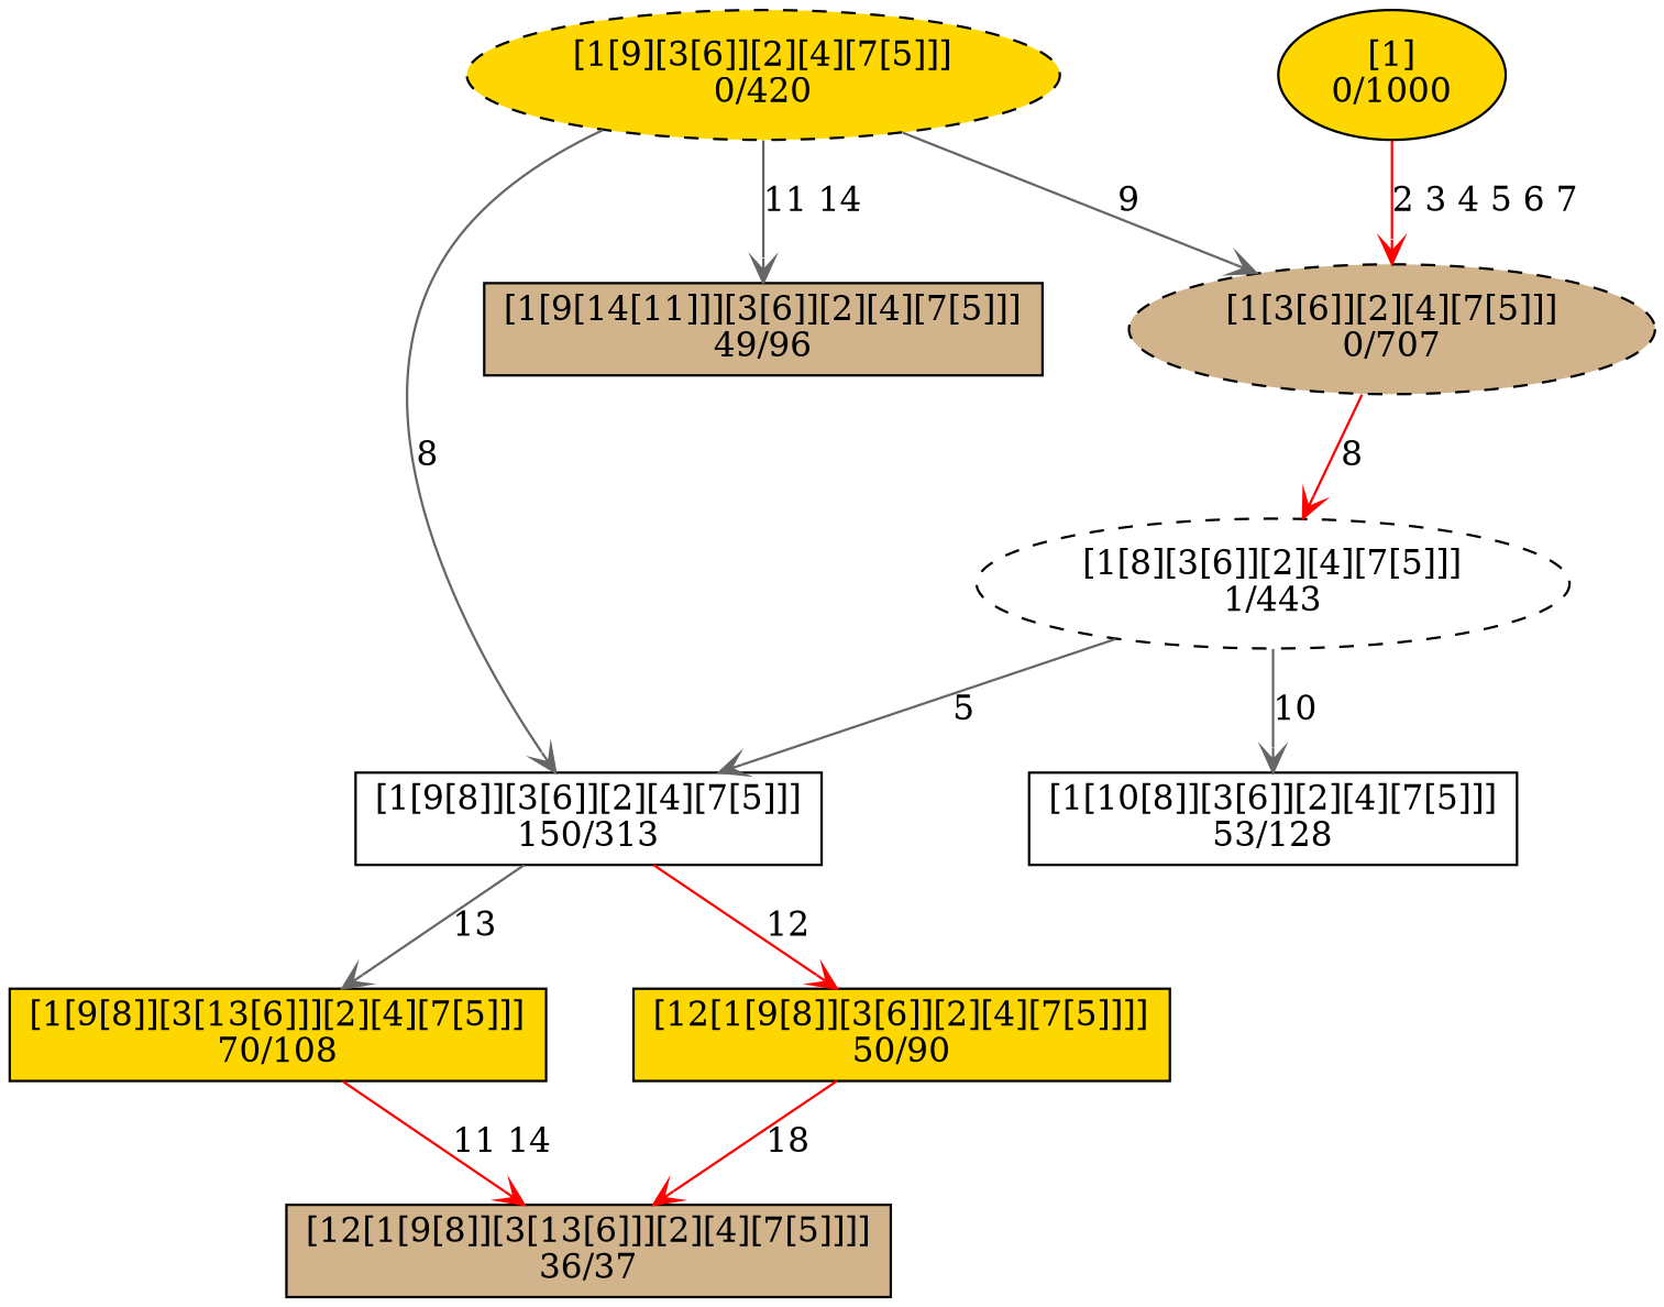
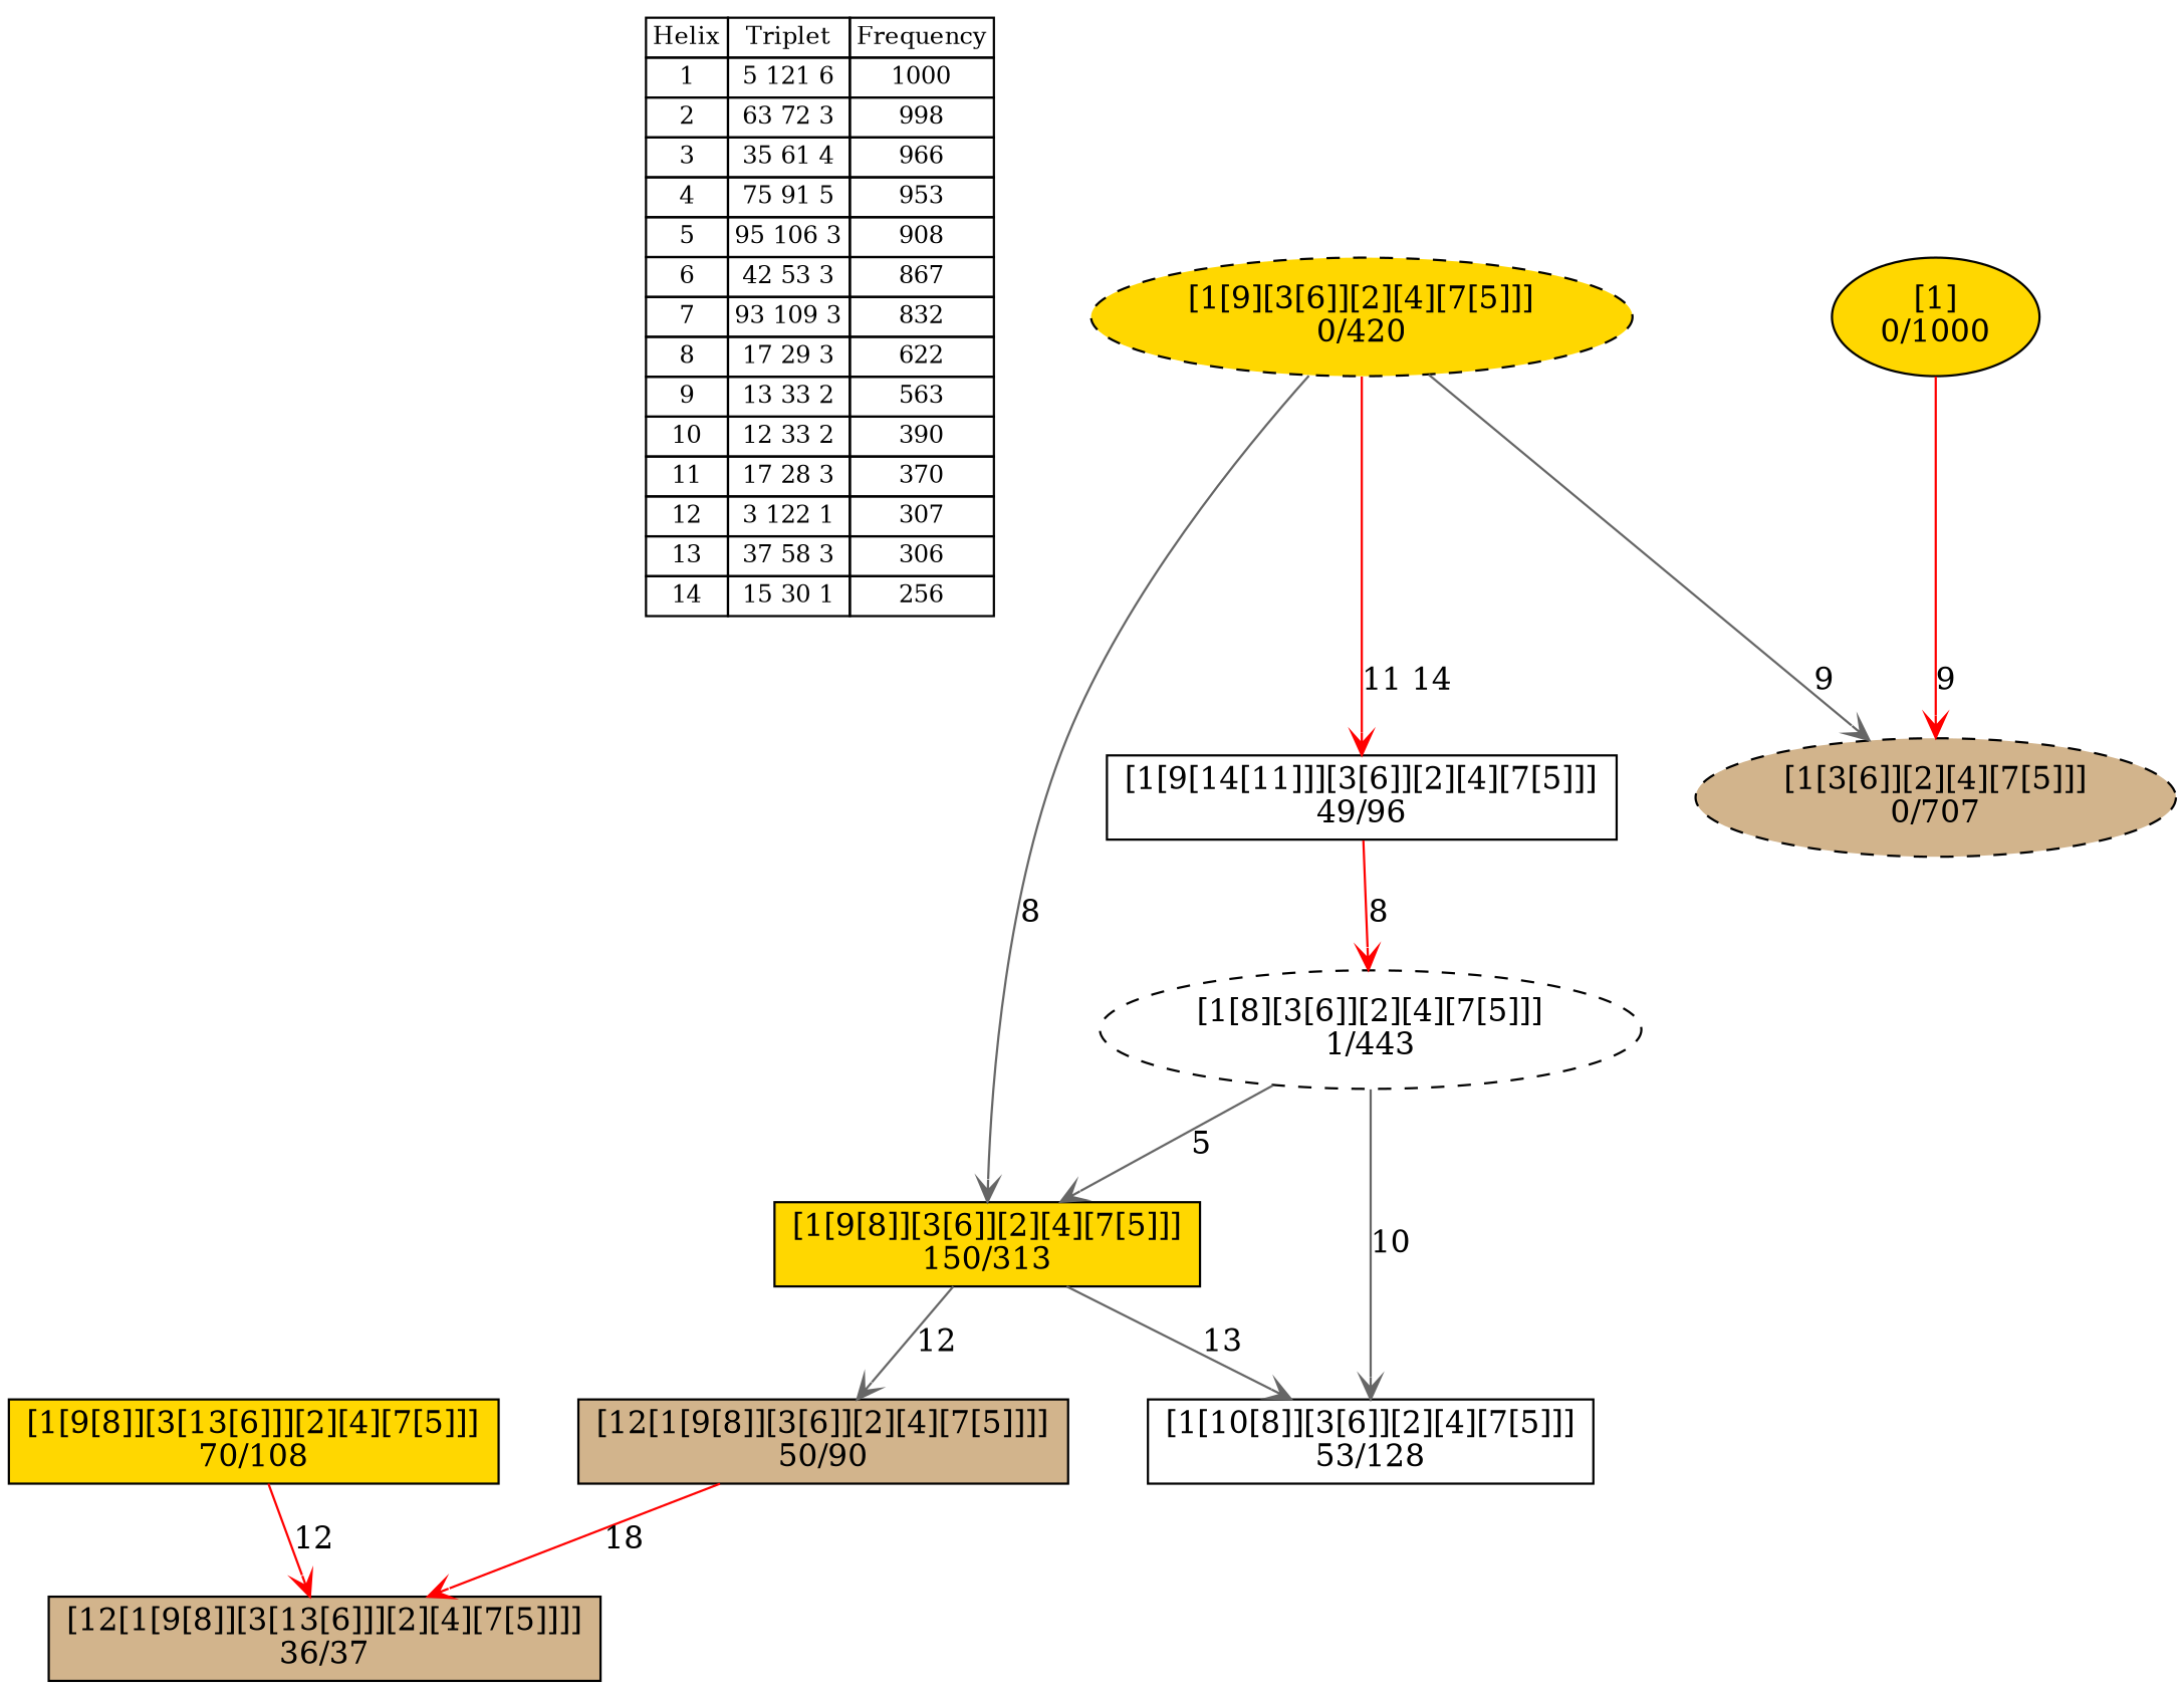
  digraph {
    nodesep=0.5
    node [shape=box fillcolor=gold style=filled]
    edge [arrowhead=vee color=red]
-   n2 [fillcolor=white label="[1[9[8]][3[6]][2][4][7[5]]]\n150/313"]
+   n1 [fontsize=11 label=< <table border="0" cellborder="1" cellspacing="0"><tr><td>Helix</td><td>Triplet</td><td>Frequency</td></tr> <tr><td>1</td><td>5 121 6</td><td>1000</td></tr> <tr><td>2</td><td>63 72 3</td><td>998</td></tr> <tr><td>3</td><td>35 61 4</td><td>966</td></tr> <tr><td>4</td><td>75 91 5</td><td>953</td></tr> <tr><td>5</td><td>95 106 3</td><td>908</td></tr> <tr><td>6</td><td>42 53 3</td><td>867</td></tr> <tr><td>7</td><td>93 109 3</td><td>832</td></tr> <tr><td>8</td><td>17 29 3</td><td>622</td></tr> <tr><td>9</td><td>13 33 2</td><td>563</td></tr> <tr><td>10</td><td>12 33 2</td><td>390</td></tr> <tr><td>11</td><td>17 28 3</td><td>370</td></tr> <tr><td>12</td><td>3 122 1</td><td>307</td></tr> <tr><td>13</td><td>37 58 3</td><td>306</td></tr> <tr><td>14</td><td>15 30 1</td><td>256</td></tr> </table>> shape=plaintext fillcolor="" style=""]
+   n2 [label="[1[9[8]][3[6]][2][4][7[5]]]\n150/313"]
    n3 [label="[1[9[8]][3[13[6]]][2][4][7[5]]]\n70/108"]
-   n4 [label="[12[1[9[8]][3[6]][2][4][7[5]]]]\n50/90"]
+   n4 [fillcolor=tan label="[12[1[9[8]][3[6]][2][4][7[5]]]]\n50/90"]
    n5 [fillcolor=tan label="[12[1[9[8]][3[13[6]]][2][4][7[5]]]]\n36/37"]
    n6 [fillcolor=white label="[1[10[8]][3[6]][2][4][7[5]]]\n53/128"]
-   n7 [fillcolor=tan label="[1[9[14[11]]][3[6]][2][4][7[5]]]\n49/96"]
+   n7 [fillcolor=white label="[1[9[14[11]]][3[6]][2][4][7[5]]]\n49/96"]
    n8 [fillcolor=white label="[1[8][3[6]][2][4][7[5]]]\n1/443" style="dashed,filled" shape=""]
    n9 [label="[1[9][3[6]][2][4][7[5]]]\n0/420" style="dashed,filled" shape=""]
    n10 [fillcolor=tan label="[1[3[6]][2][4][7[5]]]\n0/707" style="dashed,filled" shape=""]
    n11 [label="[1]\n0/1000" shape=""]
-   n2 -> n3 [color=gray40 label="13 "]
-   n2 -> n4 [label="12 "]
-   n3 -> n5 [label="11 14 "]
+   n2 -> n6 [color=gray40 label="13 "]
+   n2 -> n4 [color=gray40 label="12 "]
+   n3 -> n5 [label="12 "]
    n4 -> n5 [label="18 "]
    n8 -> n2 [color=gray40 label="5 "]
    n8 -> n6 [color=gray40 label="10 "]
    n9 -> n2 [color=gray40 label="8 "]
-   n9 -> n7 [color=gray40 label="11 14 "]
+   n9 -> n7 [label="11 14 "]
    n9 -> n10 [color=gray40 label="9 "]
-   n10 -> n8 [label="8 "]
-   n11 -> n10 [label="2 3 4 5 6 7 "]
+   n7 -> n8 [label="8 "]
+   n11 -> n10 [label="9 "]
  }
